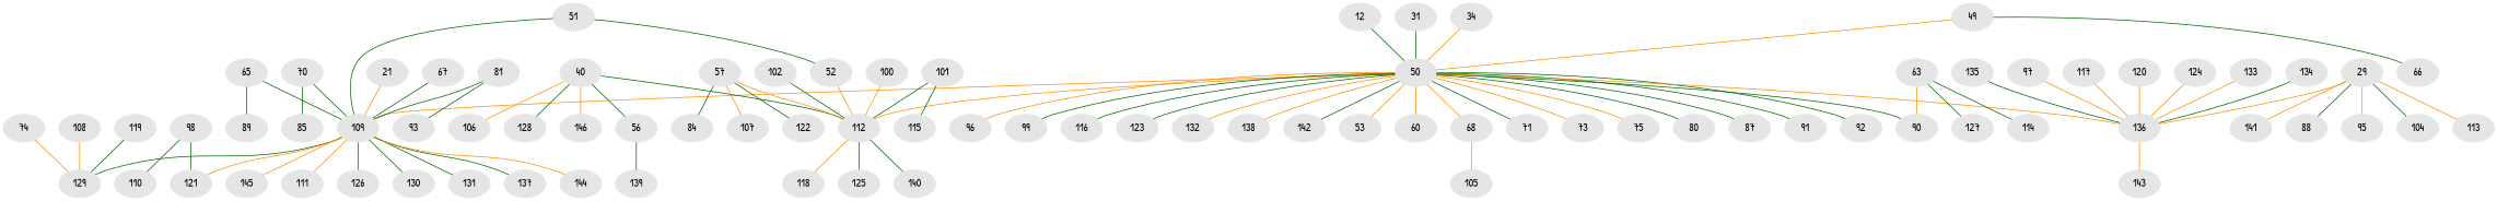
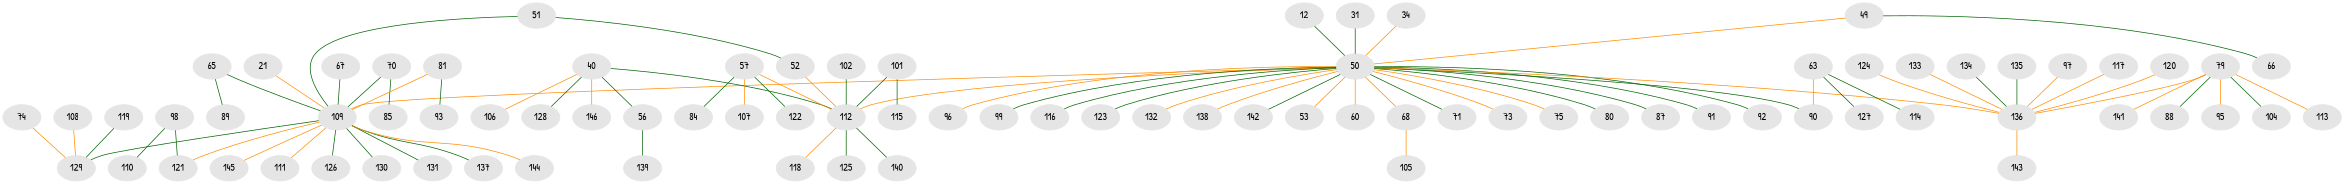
  graph {
    fontname="Patrick Hand"
    node [color=gray90 fontname="Patrick Hand" style=filled]
    edge [color=darkgreen fontname="Patrick Hand"]
    50 [super="+13+19+10"]
    109 [super="+16+5"]
    112 [super="+18+22+69+47+3+8+37+61+48+86"]
    53
    60
    68 [super="+11"]
    71 [super="+43"]
    73
    75
    80
    87
    90 [super="+62"]
    91 [super="+76"]
    92
    96
    99
    116
    123
    132 [super="+44"]
    136 [super="+33+55+78+103"]
    138
    142 [super="+26"]
    12
    129 [super="+25"]
    121 [super="+17+35"]
    111
    126
    130 [super="+7"]
    131
    137
    144
    145
    21
    31
    34
    40
    56
    106
    128
    146 [super="+94"]
    139
    118
    125
    140
    49 [super="+30"]
    66
    105
    143
    51 [super="+20"]
    52
    57
    84
    107
    122
    63
    114
    127
    65 [super="+24"]
    89
    67 [super="+42"]
    70
    85
    74
-   79 [super="+58+59" label=29]
+   79 [super="+58+59"]
    88
    95
    104
    113
    141
    81 [super="+72"]
    93
    97
    98
    110
-   100
    101
    115
    102
    108
    117
    119
    120
    124
    133
    134
    135
    50 -- 109 [color=darkorange weight=2]
    50 -- 112 [color=darkorange]
    50 -- 53 [color=darkorange]
    50 -- 60 [color=darkorange]
    50 -- 68 [color=darkorange]
    50 -- 71
    50 -- 73 [color=darkorange]
    50 -- 75 [color=darkorange]
    50 -- 80
    50 -- 87
    50 -- 90
    50 -- 91
    50 -- 92
    50 -- 96 [color=darkorange]
    50 -- 99
    50 -- 116
    50 -- 123
    50 -- 132 [color=darkorange]
    50 -- 136 [color=darkorange]
    50 -- 138 [color=darkorange]
    50 -- 142
    109 -- 129
    109 -- 121 [color=darkorange]
    109 -- 111 [color=darkorange]
    109 -- 126
    109 -- 130
    109 -- 131
    109 -- 137
    109 -- 144 [color=darkorange]
    109 -- 145 [color=darkorange]
    112 -- 118 [color=darkorange]
    112 -- 125
    112 -- 140
    68 -- 105 [color=darkorange]
    136 -- 143 [color=darkorange]
    12 -- 50
    21 -- 109 [color=darkorange]
    31 -- 50
    34 -- 50 [color=darkorange]
    40 -- 112
    40 -- 56
    40 -- 106 [color=darkorange]
    40 -- 128
    40 -- 146 [color=darkorange weight=2]
    56 -- 139
    49 -- 50 [color=darkorange]
    49 -- 66
    51 -- 109
    51 -- 52
    52 -- 112 [color=darkorange]
    57 -- 112 [color=darkorange]
    57 -- 84
    57 -- 107 [color=darkorange]
    57 -- 122
    63 -- 90 [color=darkorange]
    63 -- 114
    63 -- 127
    65 -- 109
    65 -- 89
    67 -- 109
    70 -- 109
    70 -- 85
    74 -- 129 [color=darkorange]
    79 -- 136 [color=darkorange]
    79 -- 88
    79 -- 95 [color=darkorange]
    79 -- 104
    79 -- 113 [color=darkorange]
    79 -- 141 [color=darkorange]
-   81 -- 109
+   81 -- 109 [color=darkorange]
    81 -- 93
    97 -- 136 [color=darkorange]
    98 -- 121
    98 -- 110
-   100 -- 112 [color=darkorange]
    101 -- 112
    101 -- 115
    102 -- 112
    108 -- 129 [color=darkorange]
    117 -- 136 [color=darkorange]
    119 -- 129
    120 -- 136 [color=darkorange]
    124 -- 136 [color=darkorange]
    133 -- 136 [color=darkorange]
    134 -- 136
    135 -- 136
  }
